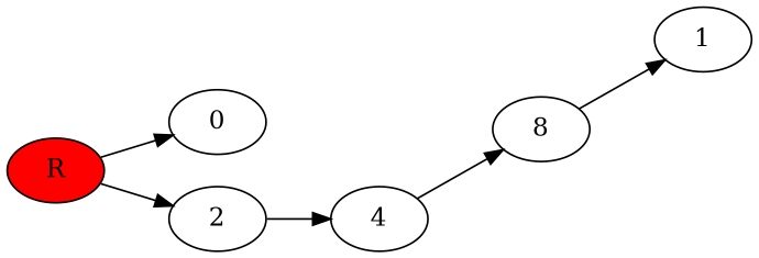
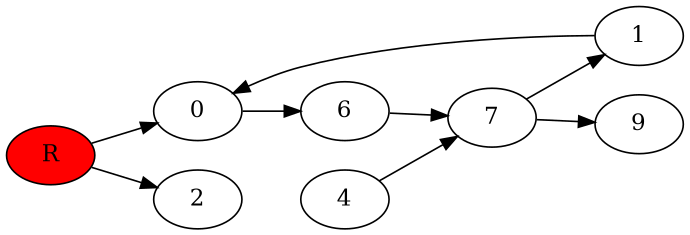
  digraph {
    rankdir=LR
    n1 [label=0]
    1
    2
    4
-   8
+   6
+   8 [label=7]
+   9
    R [fillcolor="#ff0000" style=filled]
-   2 -> 4
+   n1 -> 6
+   1 -> n1
    4 -> 8
+   6 -> 8
    8 -> 1
+   8 -> 9
    R -> n1
    R -> 2
  }
